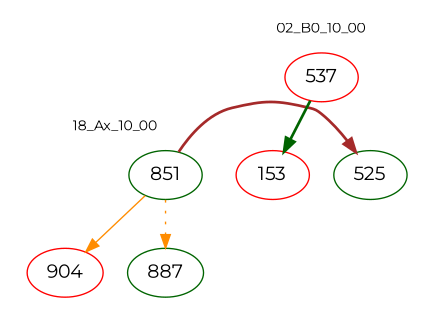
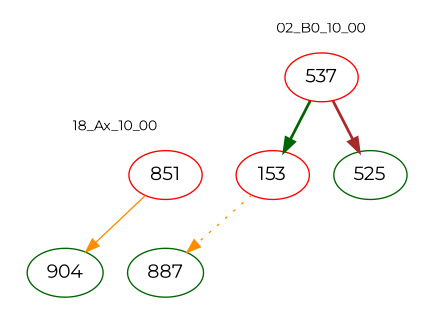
  digraph {
    fontname=Montserrat
    node [color=darkgreen fontname=Montserrat]
    edge [color=darkorange fontname=Montserrat style=bold]
-   n1 [label=851]
-   n2 [color=red label=904]
+   n1 [color=red label=851]
+   n2 [label=904]
    n3 [label=887]
    n4 [color=red label=537]
    n5 [color=red label=153]
    n6 [label=525]
    subgraph cluster_1 {
      color=white
      fontsize=10
      label="18_Ax_10_00"
      n1
      n2
      n3
    }
    subgraph cluster_2 {
      color=white
      fontsize=10
      label="02_B0_10_00"
      n4
      n5
      n6
    }
    n1 -> n2 [style=solid]
-   n1 -> n3 [style=dotted]
+   n5 -> n3 [style=dotted]
    n4 -> n5 [color=darkgreen]
-   n1 -> n6 [color=brown]
+   n4 -> n6 [color=brown]
  }
